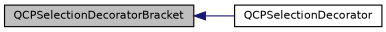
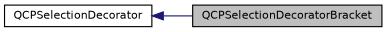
  digraph {
    rankdir=LR
    node [color=black fontname=Helvetica fontsize=10 shape=record style=filled]
    n1 [fillcolor=grey75 fontcolor=black height=0.2 label=QCPSelectionDecoratorBracket width=0.4]
    n2 [fillcolor=white height=0.2 label=QCPSelectionDecorator width=0.4]
-   n1 -> n2 [color=midnightblue dir=back fontname=Helvetica fontsize=10 labelfontname=Helvetica labelfontsize=10 style=solid]
+   n2 -> n1 [color=midnightblue dir=back fontname=Helvetica fontsize=10 labelfontname=Helvetica labelfontsize=10 style=solid]
  }
